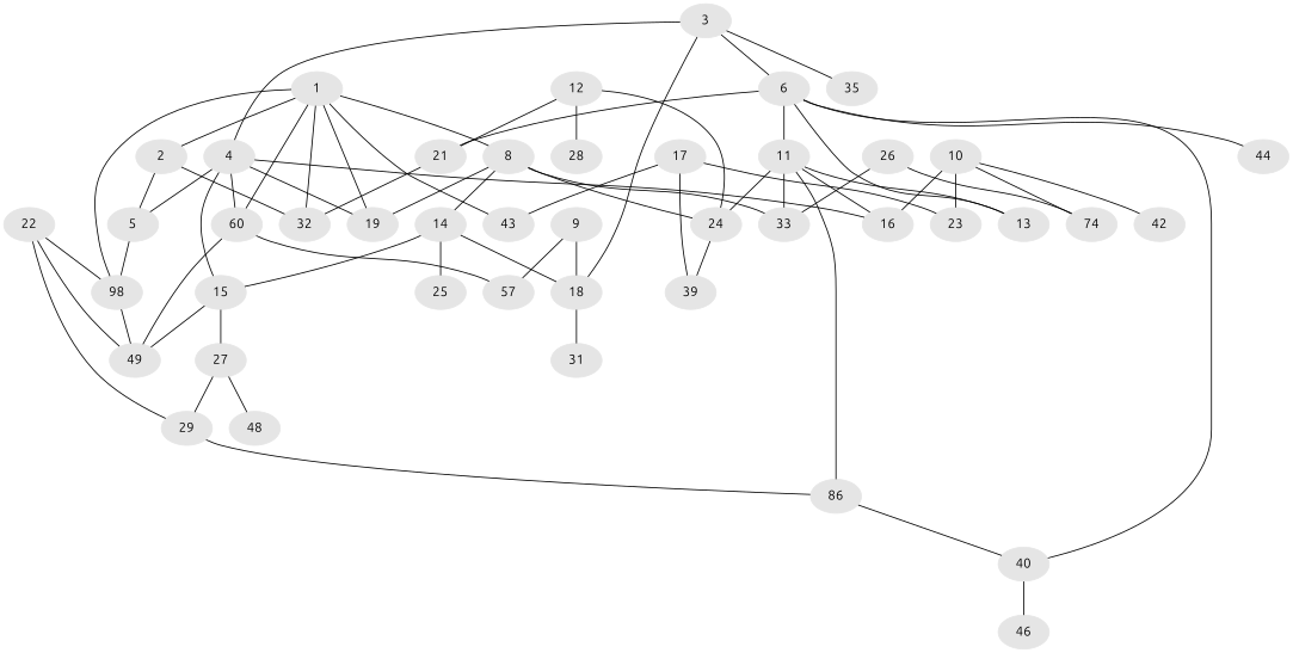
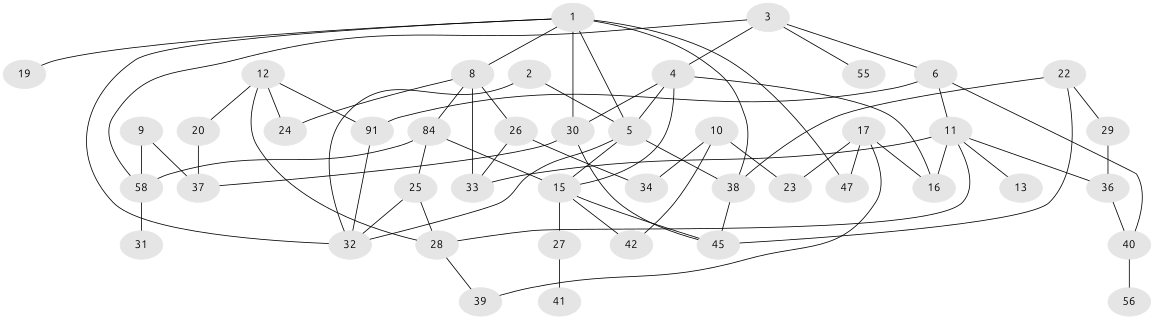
  graph {
    fontname=Ubuntu
    node [color=gray90 fontname=Ubuntu style=filled]
    edge [fontname=Ubuntu weight=1.0]
    1
    5
    8
    19
-   30 [label=60]
+   30
    32
-   38 [label=98]
-   43
+   38
+   43 [label=47]
    15
-   14
+   14 [label=84]
    24
    26
    33
-   37 [label=57]
-   45 [label=49]
+   37
+   45
    2
    3
    4
    6
-   18
-   35
+   18 [label=58]
+   35 [label=55]
    16
    11
    13
-   21
+   21 [label=91]
    40
-   44
    31
    42
    27
-   36 [label=86]
-   46
+   36
+   46 [label=56]
    25
-   34 [label=74]
+   34
    9
    10
    23
    12
+   20
    28
    39
    29
-   41 [label=48]
+   41
    17
    22
-   1 -- 2
+   1 -- 5
    1 -- 8
    1 -- 19
    1 -- 30
    1 -- 32
    1 -- 38
    1 -- 43
+   5 -- 32
    5 -- 38
+   5 -- 15
    8 -- 14
    8 -- 24
-   8 -- 19
+   8 -- 26
    8 -- 33
    30 -- 37
    30 -- 45
    38 -- 45
    15 -- 45
+   15 -- 42
    15 -- 27
    14 -- 15
    14 -- 18
    14 -- 25
    26 -- 33 [weight=2.0]
    26 -- 34
    2 -- 5
    2 -- 32
    3 -- 4
    3 -- 6
    3 -- 18
    3 -- 35
    4 -- 5
-   4 -- 19
    4 -- 30
    4 -- 15
    4 -- 16
    6 -- 11
-   6 -- 13
    6 -- 21
    6 -- 40
-   6 -- 44
    18 -- 31
-   11 -- 24
+   11 -- 28
    11 -- 33 [weight=2.0]
    11 -- 16
    11 -- 13
    11 -- 36
    21 -- 32
    40 -- 46
-   27 -- 29
    27 -- 41
    36 -- 40
+   25 -- 32 [weight=2.0]
+   25 -- 28
    9 -- 37
    9 -- 18
-   10 -- 16
+   17 -- 16
    10 -- 42
    10 -- 34
    10 -- 23 [weight=2.0]
    12 -- 24
    12 -- 21
+   12 -- 20
    12 -- 28
-   24 -- 39
+   20 -- 37
+   28 -- 39
    29 -- 36
    17 -- 43
    17 -- 23
    17 -- 39
    22 -- 38
    22 -- 45
    22 -- 29
  }
